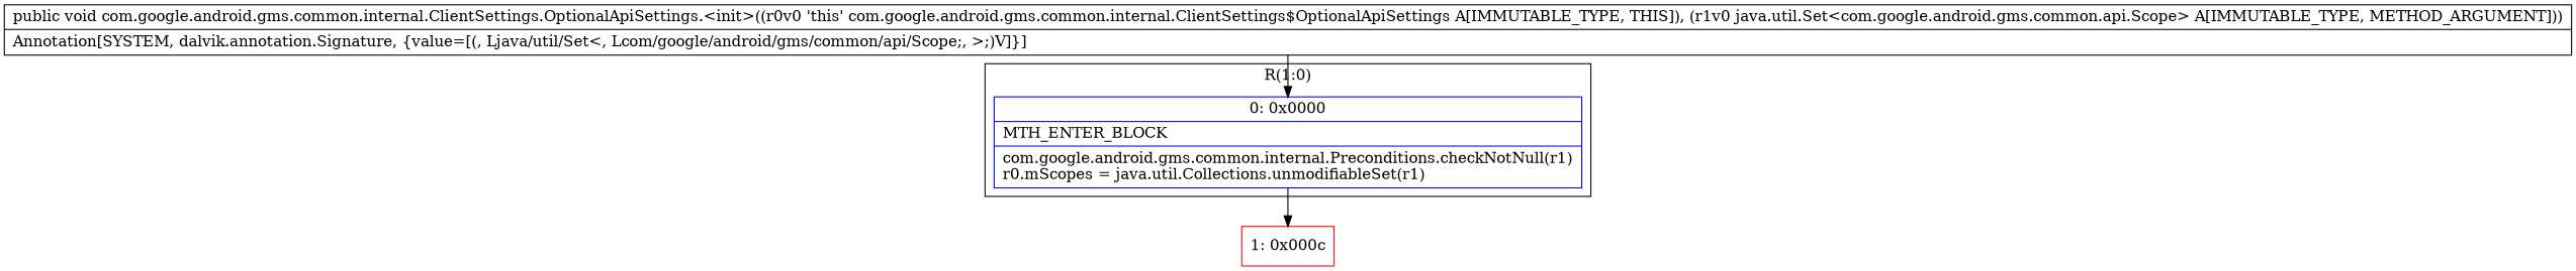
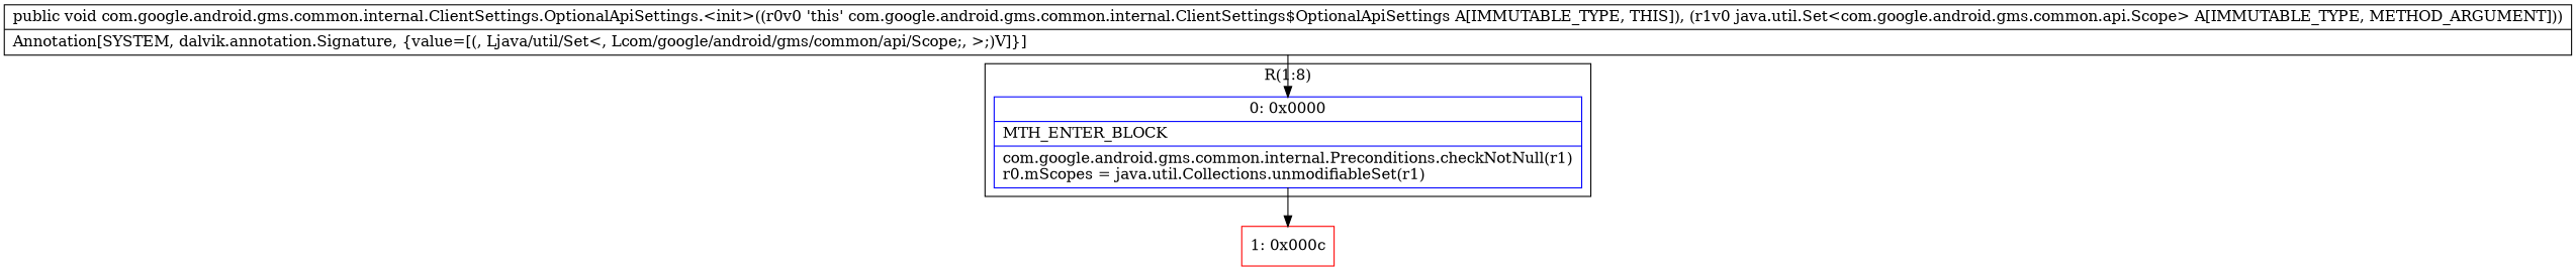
  digraph {
    node [shape=record]
    n1 [color=blue label="{0\:\ 0x0000|MTH_ENTER_BLOCK\l|com.google.android.gms.common.internal.Preconditions.checkNotNull(r1)\lr0.mScopes = java.util.Collections.unmodifiableSet(r1)\l}"]
    n2 [color=red label="{1\:\ 0x000c}"]
    n3 [label="{public void com.google.android.gms.common.internal.ClientSettings.OptionalApiSettings.\<init\>((r0v0 'this' com.google.android.gms.common.internal.ClientSettings$OptionalApiSettings A[IMMUTABLE_TYPE, THIS]), (r1v0 java.util.Set\<com.google.android.gms.common.api.Scope\> A[IMMUTABLE_TYPE, METHOD_ARGUMENT]))  | Annotation[SYSTEM, dalvik.annotation.Signature, \{value=[(, Ljava\/util\/Set\<, Lcom\/google\/android\/gms\/common\/api\/Scope;, \>;)V]\}]\l}"]
    subgraph cluster_1 {
-     label="R(1:0)"
+     label="R(1:8)"
      n1
    }
    n1 -> n2
    n3 -> n1
  }
